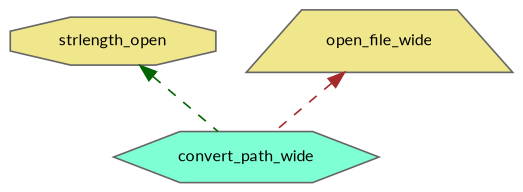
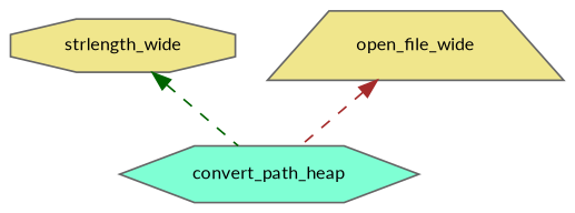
  digraph {
    fontname=Lato
    rankdir=TB
    node [color=grey40 fillcolor=khaki fontname=Lato fontsize=10 style=filled]
    edge [dir=back fontname=Lato fontsize=10 labelfontname=Helvetica labelfontsize=10 style=dashed]
-   n1 [color=gray40 fontcolor=black height=0.2 label=strlength_open shape=octagon width=0.4]
-   n2 [fillcolor=aquamarine height=0.2 label=convert_path_wide shape=hexagon width=0.4]
+   n1 [color=gray40 fontcolor=black height=0.2 label=strlength_wide shape=octagon width=0.4]
+   n2 [fillcolor=aquamarine height=0.2 label=convert_path_heap shape=hexagon width=0.4]
    n3 [height=0.2 label=open_file_wide shape=trapezium width=0.4]
    n1 -> n2 [color=darkgreen]
    n3 -> n2 [color=brown]
  }
